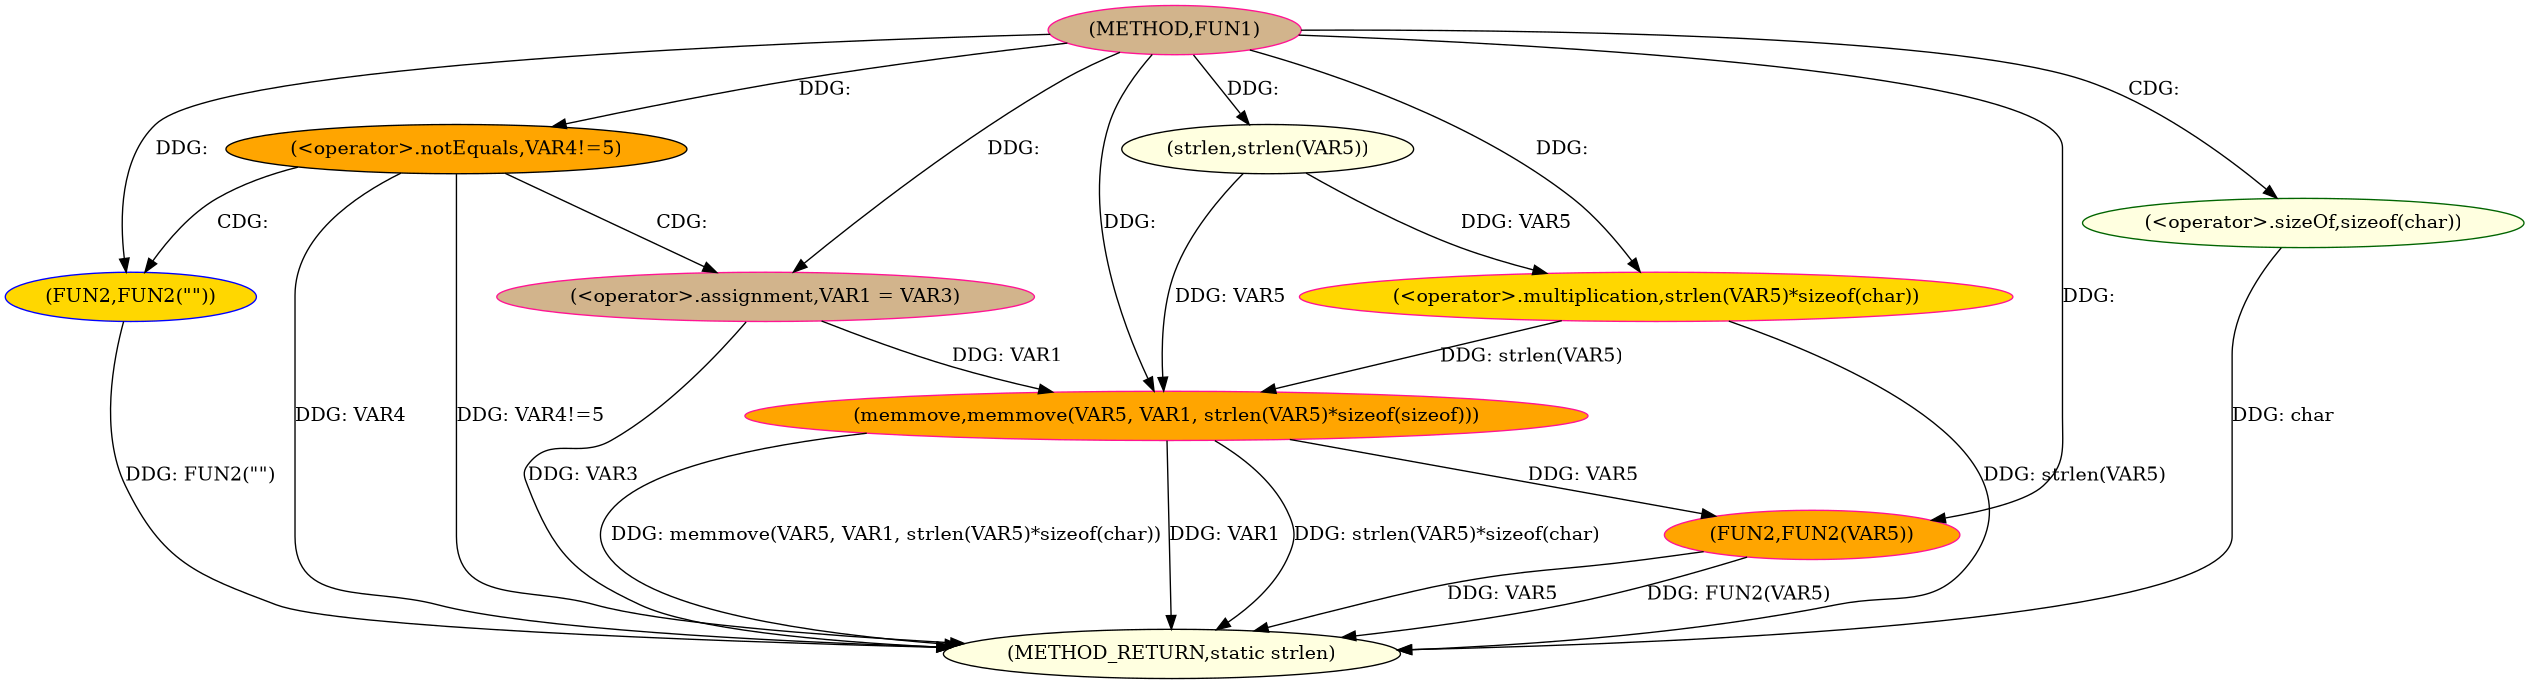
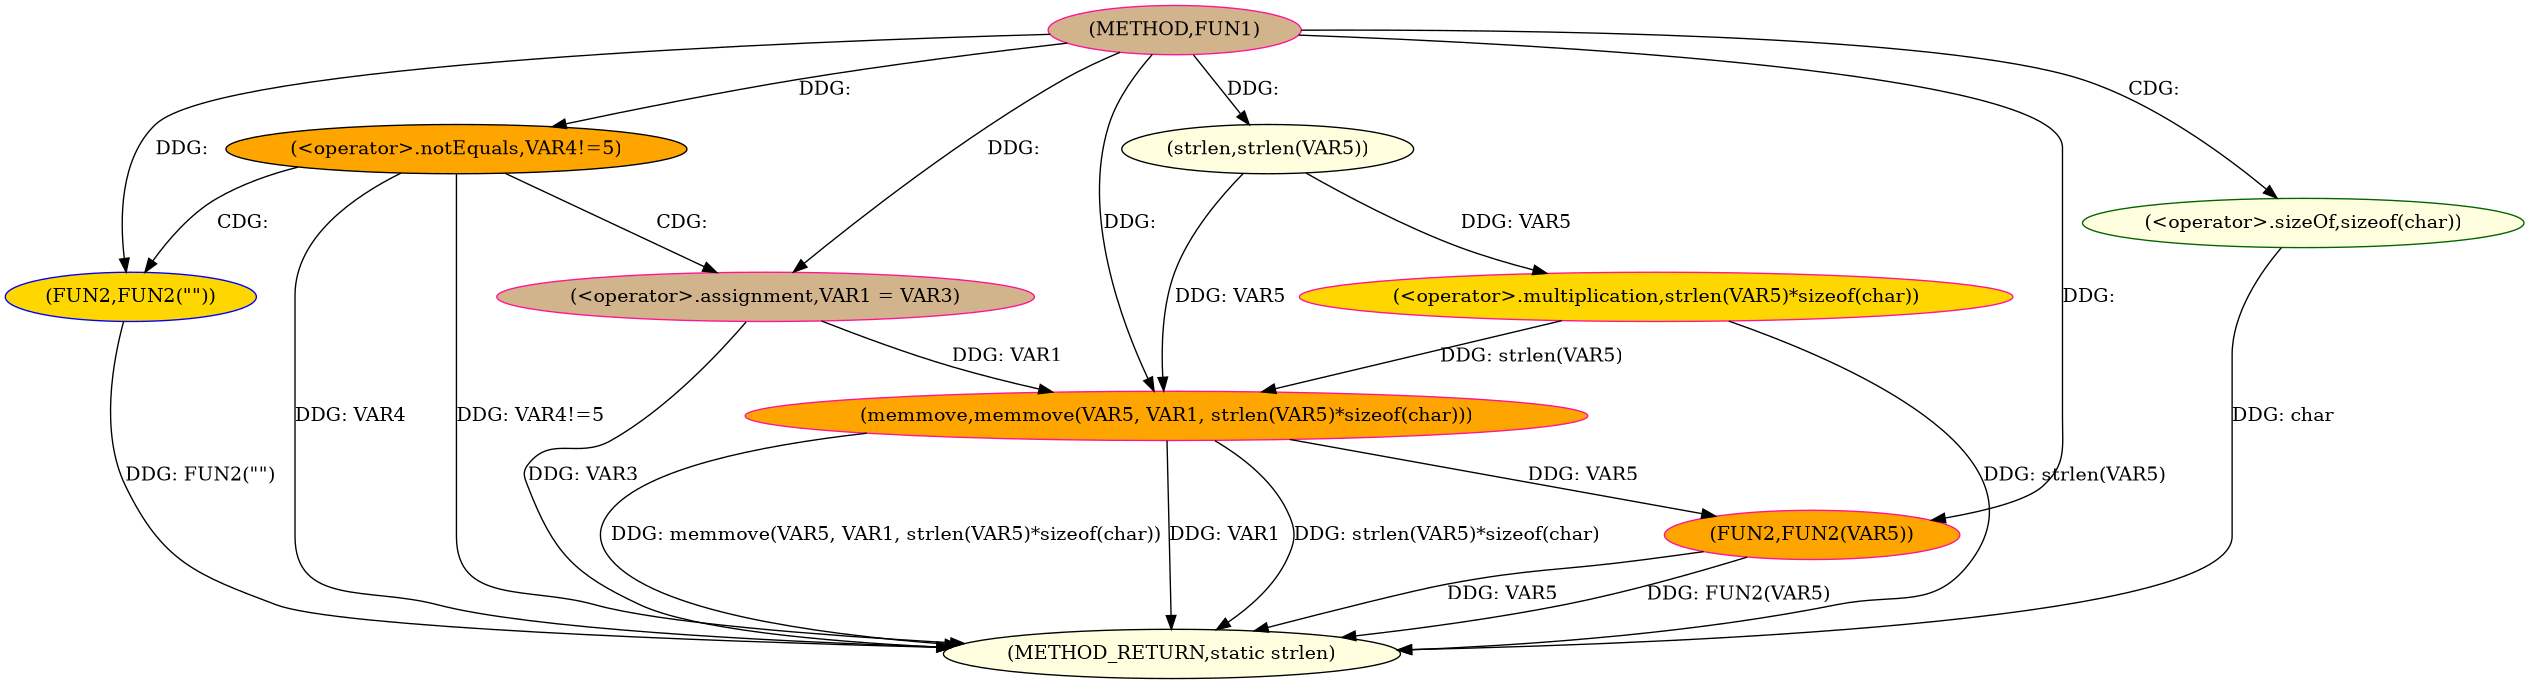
  digraph {
    node [color=deeppink fillcolor=orange style=filled]
    n1 [fillcolor=tan label="(METHOD,FUN1)"]
    n2 [color=black label="(<operator>.notEquals,VAR4!=5)"]
    n3 [color=blue fillcolor=gold label="(FUN2,FUN2(\"\"))"]
    n4 [fillcolor=tan label="(<operator>.assignment,VAR1 = VAR3)"]
-   n5 [label="(memmove,memmove(VAR5, VAR1, strlen(VAR5)*sizeof(sizeof)))"]
+   n5 [label="(memmove,memmove(VAR5, VAR1, strlen(VAR5)*sizeof(char)))"]
    n6 [fillcolor=gold label="(<operator>.multiplication,strlen(VAR5)*sizeof(char))"]
    n7 [color=black fillcolor=lightyellow label="(strlen,strlen(VAR5))"]
    n8 [color=darkgreen fillcolor=lightyellow label="(<operator>.sizeOf,sizeof(char))"]
    n9 [label="(FUN2,FUN2(VAR5))"]
    n10 [color=black fillcolor=lightyellow label="(METHOD_RETURN,static strlen)"]
    n1 -> n2 [label="DDG: "]
    n1 -> n3 [label="DDG: "]
    n1 -> n4 [label="DDG: "]
    n1 -> n5 [label="DDG: "]
-   n1 -> n6 [label="DDG: "]
    n1 -> n7 [label="DDG: "]
    n1 -> n8 [label="CDG: "]
    n1 -> n9 [label="DDG: "]
    n2 -> n3 [label="CDG: "]
    n2 -> n4 [label="CDG: "]
    n2 -> n10 [label="DDG: VAR4"]
    n2 -> n10 [label="DDG: VAR4!=5"]
    n3 -> n10 [label="DDG: FUN2(\"\")"]
    n4 -> n5 [label="DDG: VAR1"]
    n4 -> n10 [label="DDG: VAR3"]
    n5 -> n9 [label="DDG: VAR5"]
    n5 -> n10 [label="DDG: VAR1"]
    n5 -> n10 [label="DDG: strlen(VAR5)*sizeof(char)"]
    n5 -> n10 [label="DDG: memmove(VAR5, VAR1, strlen(VAR5)*sizeof(char))"]
    n6 -> n5 [label="DDG: strlen(VAR5)"]
    n6 -> n10 [label="DDG: strlen(VAR5)"]
    n7 -> n5 [label="DDG: VAR5"]
    n7 -> n6 [label="DDG: VAR5"]
    n8 -> n10 [label="DDG: char"]
    n9 -> n10 [label="DDG: FUN2(VAR5)"]
    n9 -> n10 [label="DDG: VAR5"]
  }
